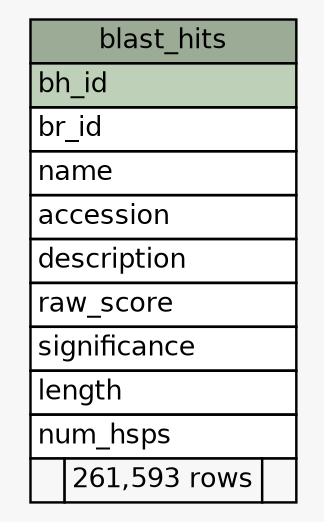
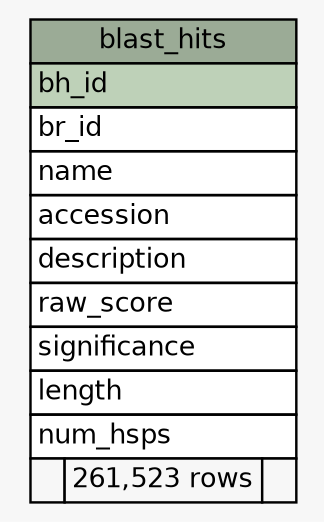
  digraph {
    bgcolor="#f7f7f7"
    fontname=Helvetica
    fontsize=11
    nodesep=0.18
    rankdir=RL
    ranksep=0.46
-   n1 [fontname=Helvetica fontsize=11 label=<     <TABLE BORDER="0" CELLBORDER="1" CELLSPACING="0" BGCOLOR="#ffffff">       <TR><TD COLSPAN="3" BGCOLOR="#9bab96" ALIGN="CENTER">blast_hits</TD></TR>       <TR><TD PORT="bh_id" COLSPAN="3" BGCOLOR="#bed1b8" ALIGN="LEFT">bh_id</TD></TR>       <TR><TD PORT="br_id" COLSPAN="3" ALIGN="LEFT">br_id</TD></TR>       <TR><TD PORT="name" COLSPAN="3" ALIGN="LEFT">name</TD></TR>       <TR><TD PORT="accession" COLSPAN="3" ALIGN="LEFT">accession</TD></TR>       <TR><TD PORT="description" COLSPAN="3" ALIGN="LEFT">description</TD></TR>       <TR><TD PORT="raw_score" COLSPAN="3" ALIGN="LEFT">raw_score</TD></TR>       <TR><TD PORT="significance" COLSPAN="3" ALIGN="LEFT">significance</TD></TR>       <TR><TD PORT="length" COLSPAN="3" ALIGN="LEFT">length</TD></TR>       <TR><TD PORT="num_hsps" COLSPAN="3" ALIGN="LEFT">num_hsps</TD></TR>       <TR><TD ALIGN="LEFT" BGCOLOR="#f7f7f7">  </TD><TD ALIGN="RIGHT" BGCOLOR="#f7f7f7">261,593 rows</TD><TD ALIGN="RIGHT" BGCOLOR="#f7f7f7">  </TD></TR>     </TABLE>> shape=plaintext]
+   n1 [fontname=Helvetica fontsize=11 label=<     <TABLE BORDER="0" CELLBORDER="1" CELLSPACING="0" BGCOLOR="#ffffff">       <TR><TD COLSPAN="3" BGCOLOR="#9bab96" ALIGN="CENTER">blast_hits</TD></TR>       <TR><TD PORT="bh_id" COLSPAN="3" BGCOLOR="#bed1b8" ALIGN="LEFT">bh_id</TD></TR>       <TR><TD PORT="br_id" COLSPAN="3" ALIGN="LEFT">br_id</TD></TR>       <TR><TD PORT="name" COLSPAN="3" ALIGN="LEFT">name</TD></TR>       <TR><TD PORT="accession" COLSPAN="3" ALIGN="LEFT">accession</TD></TR>       <TR><TD PORT="description" COLSPAN="3" ALIGN="LEFT">description</TD></TR>       <TR><TD PORT="raw_score" COLSPAN="3" ALIGN="LEFT">raw_score</TD></TR>       <TR><TD PORT="significance" COLSPAN="3" ALIGN="LEFT">significance</TD></TR>       <TR><TD PORT="length" COLSPAN="3" ALIGN="LEFT">length</TD></TR>       <TR><TD PORT="num_hsps" COLSPAN="3" ALIGN="LEFT">num_hsps</TD></TR>       <TR><TD ALIGN="LEFT" BGCOLOR="#f7f7f7">  </TD><TD ALIGN="RIGHT" BGCOLOR="#f7f7f7">261,523 rows</TD><TD ALIGN="RIGHT" BGCOLOR="#f7f7f7">  </TD></TR>     </TABLE>> shape=plaintext]
  }
